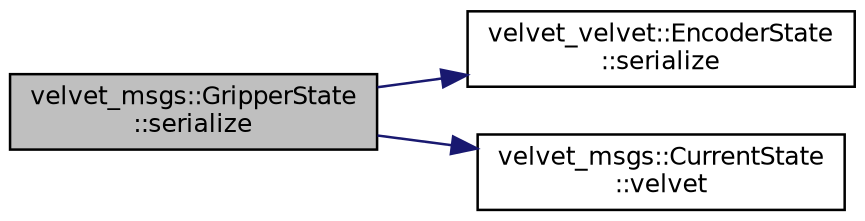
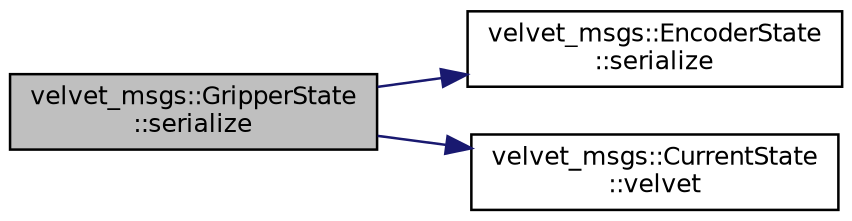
  digraph {
    rankdir=LR
    node [color=black fillcolor=white fontname=Helvetica fontsize=10 shape=record style=filled]
    edge [color=midnightblue fontname=Helvetica fontsize=10 labelfontname=Helvetica labelfontsize=10 style=solid]
    n1 [fillcolor=grey75 fontcolor=black height=0.2 label="velvet_msgs::GripperState\l::serialize" width=0.4]
-   n2 [height=0.2 label="velvet_velvet::EncoderState\l::serialize" width=0.4]
+   n2 [height=0.2 label="velvet_msgs::EncoderState\l::serialize" width=0.4]
    n3 [height=0.2 label="velvet_msgs::CurrentState\l::velvet" width=0.4]
    n1 -> n2
    n1 -> n3
  }
